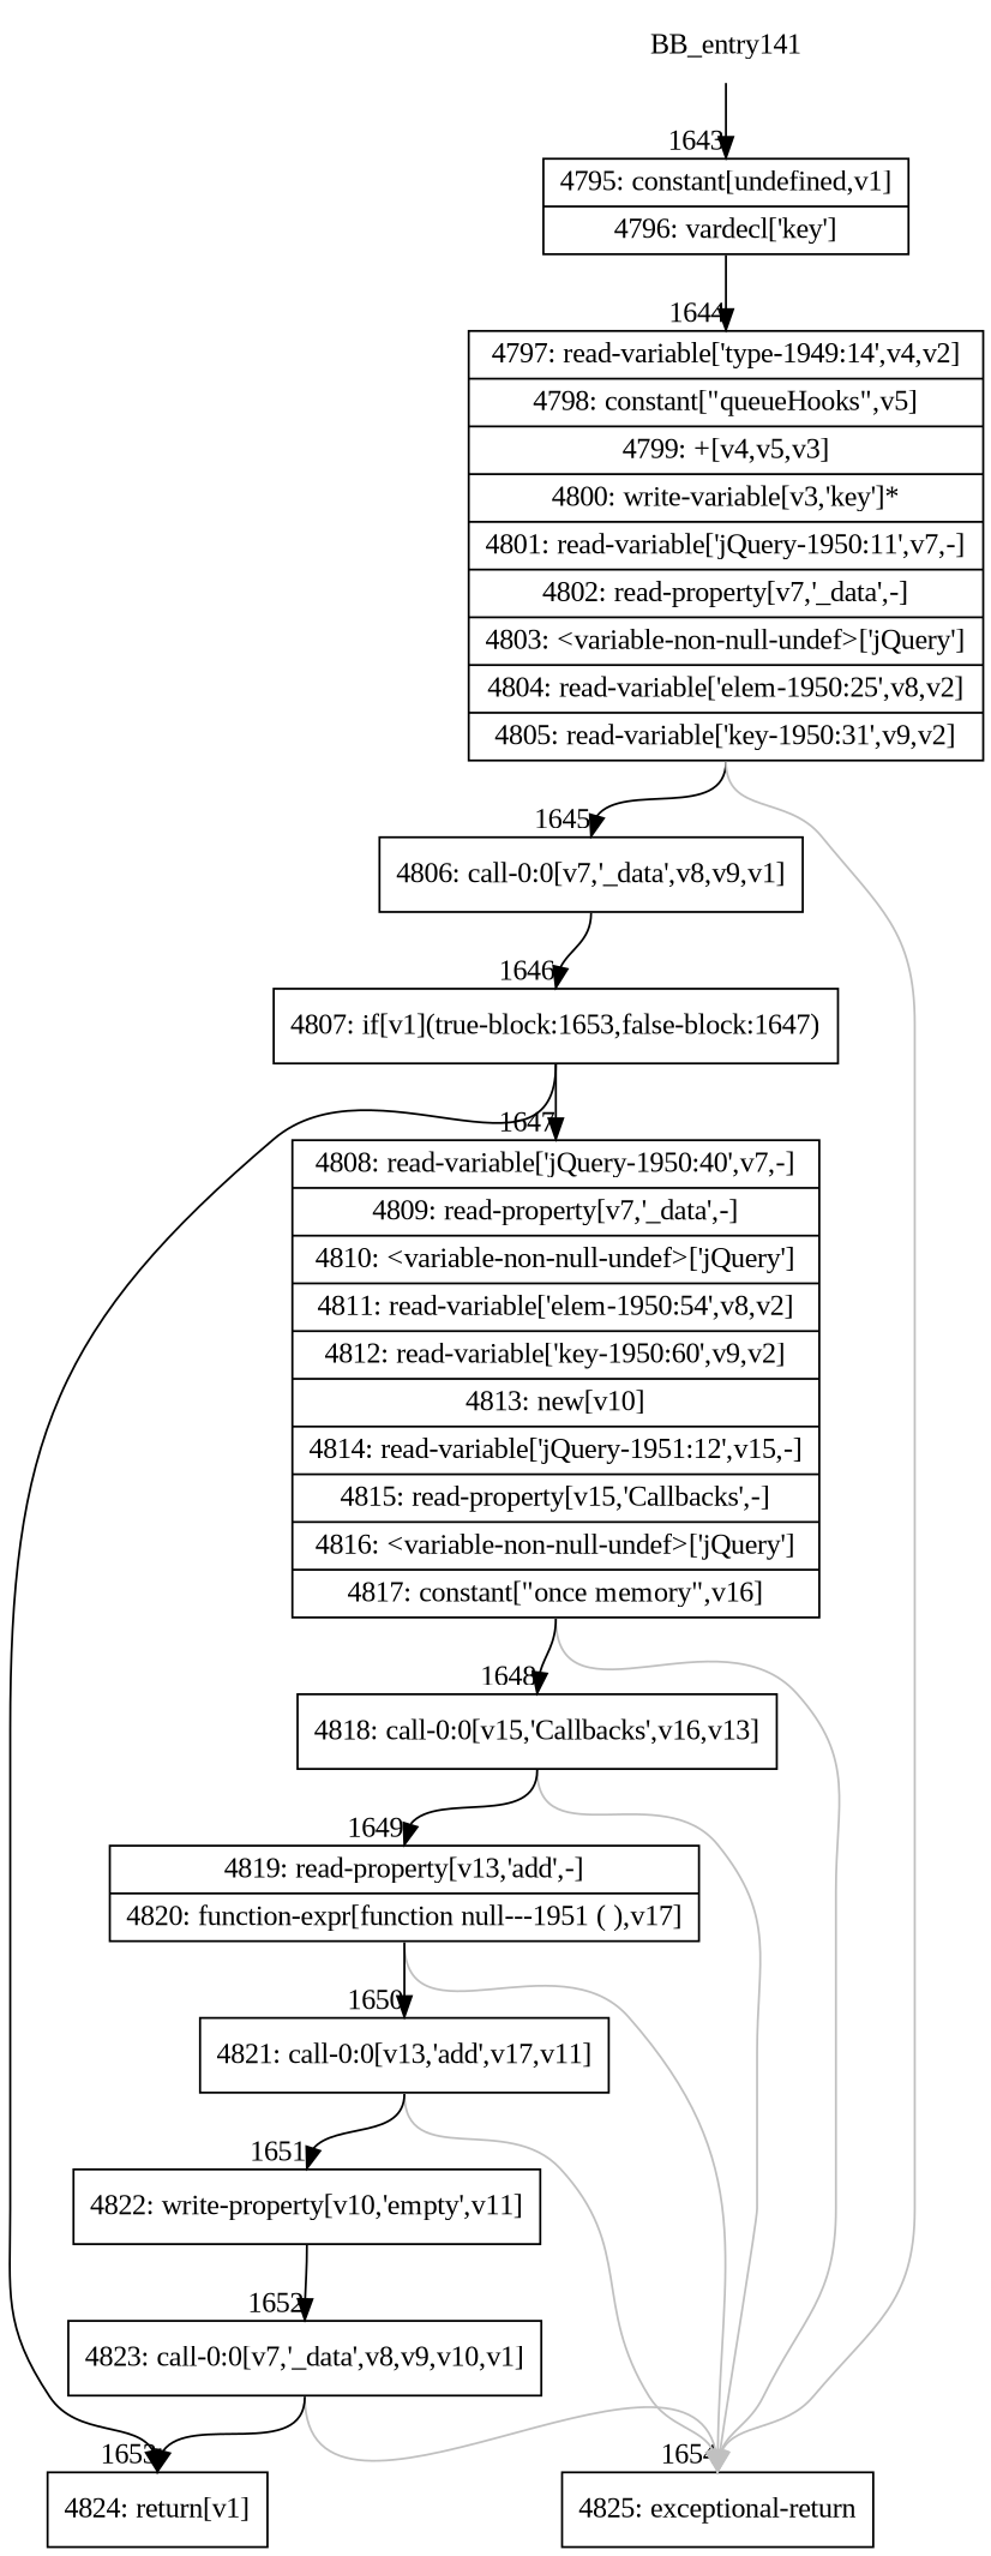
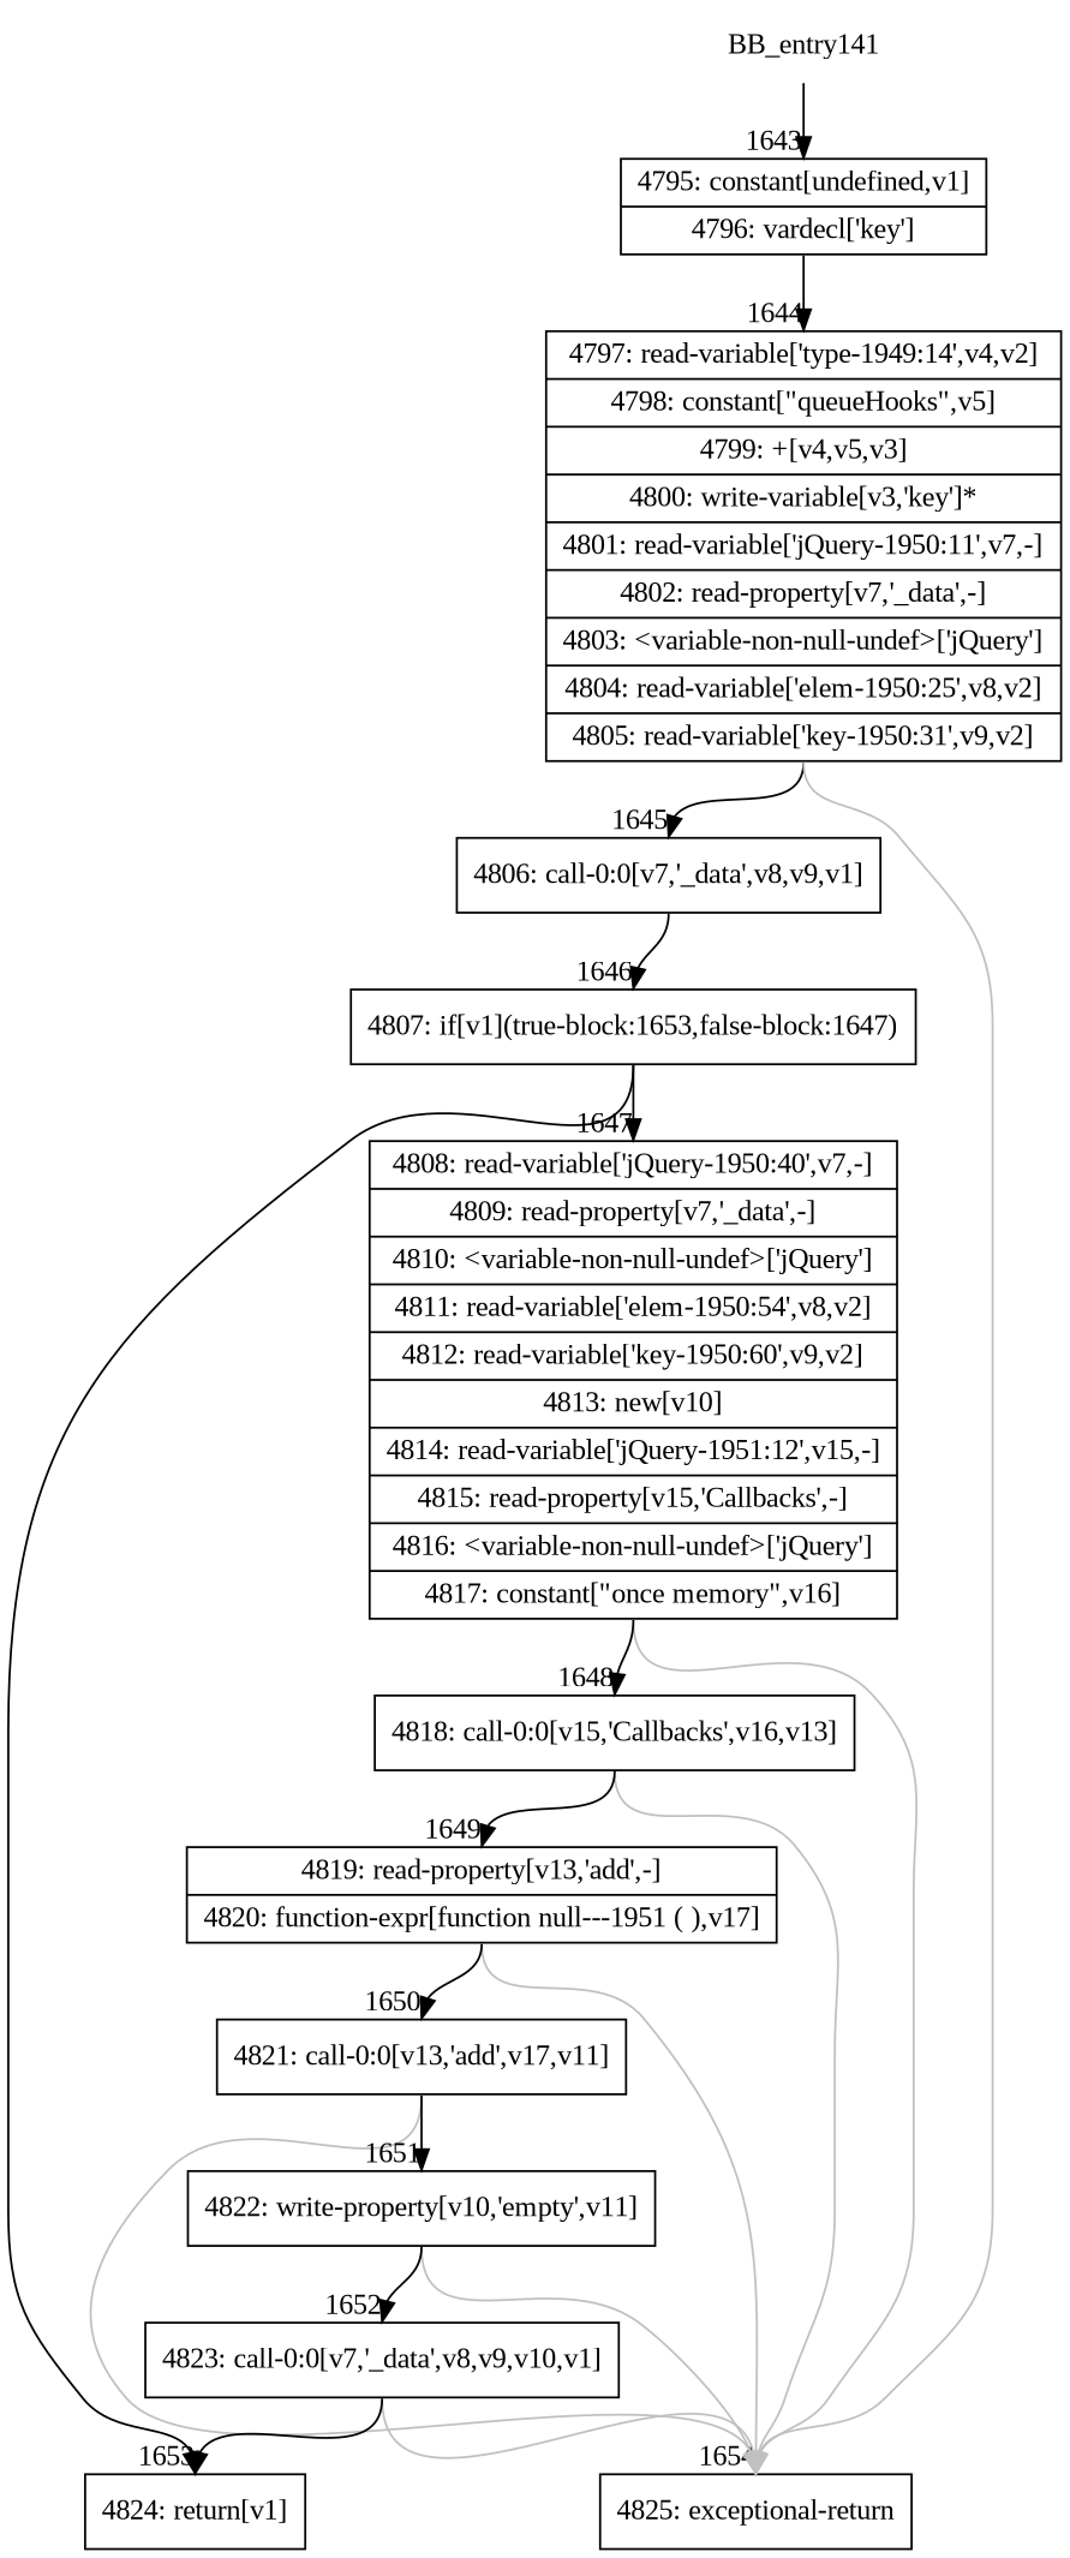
  digraph {
    fontname="Liberation Serif"
    rankdir=TD
    node [fontname="Liberation Serif" shape=record]
    edge [fontname="Liberation Serif" headport=n tailport=s]
    n1 [label=BB_entry141 shape=none]
    n2 [label="{4795: constant[undefined,v1]|4796: vardecl['key']}"]
    n3 [label="{4797: read-variable['type-1949:14',v4,v2]|4798: constant[\"queueHooks\",v5]|4799: +[v4,v5,v3]|4800: write-variable[v3,'key']*|4801: read-variable['jQuery-1950:11',v7,-]|4802: read-property[v7,'_data',-]|4803: \<variable-non-null-undef\>['jQuery']|4804: read-variable['elem-1950:25',v8,v2]|4805: read-variable['key-1950:31',v9,v2]}"]
    n4 [label="{4806: call-0:0[v7,'_data',v8,v9,v1]}"]
    n5 [label="{4825: exceptional-return}"]
    n6 [label="{4807: if[v1](true-block:1653,false-block:1647)}"]
    n7 [label="{4824: return[v1]}"]
    n8 [label="{4808: read-variable['jQuery-1950:40',v7,-]|4809: read-property[v7,'_data',-]|4810: \<variable-non-null-undef\>['jQuery']|4811: read-variable['elem-1950:54',v8,v2]|4812: read-variable['key-1950:60',v9,v2]|4813: new[v10]|4814: read-variable['jQuery-1951:12',v15,-]|4815: read-property[v15,'Callbacks',-]|4816: \<variable-non-null-undef\>['jQuery']|4817: constant[\"once memory\",v16]}"]
    n9 [label="{4818: call-0:0[v15,'Callbacks',v16,v13]}"]
    n10 [label="{4819: read-property[v13,'add',-]|4820: function-expr[function null---1951 ( ),v17]}"]
    n11 [label="{4821: call-0:0[v13,'add',v17,v11]}"]
    n12 [label="{4822: write-property[v10,'empty',v11]}"]
    n13 [label="{4823: call-0:0[v7,'_data',v8,v9,v10,v1]}"]
    n1 -> n2 [headlabel="    1643"]
    n2 -> n3 [headlabel="      1644"]
    n3 -> n4 [headlabel="      1645"]
    n3 -> n5 [color=gray headlabel="      1654"]
    n4 -> n6 [headlabel="      1646"]
    n6 -> n7 [headlabel="      1653"]
    n6 -> n8 [headlabel="      1647"]
    n8 -> n5 [color=gray]
    n8 -> n9 [headlabel="      1648"]
    n9 -> n5 [color=gray]
    n9 -> n10 [headlabel="      1649"]
    n10 -> n5 [color=gray]
    n10 -> n11 [headlabel="      1650"]
    n11 -> n5 [color=gray]
    n11 -> n12 [headlabel="      1651"]
+   n12 -> n5 [color=gray]
    n12 -> n13 [headlabel="      1652"]
    n13 -> n5 [color=gray]
    n13 -> n7
  }
